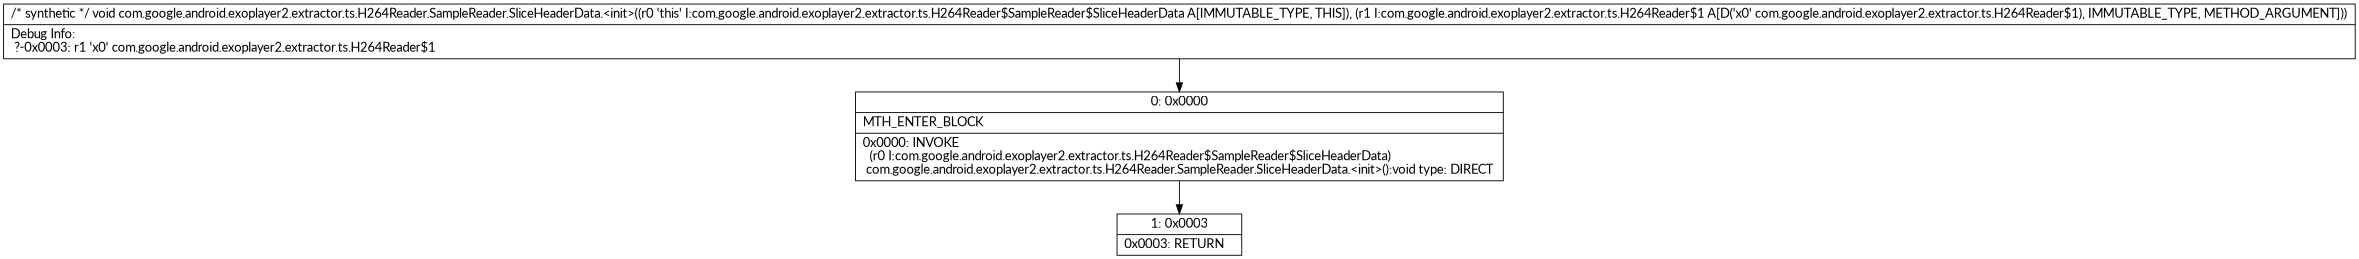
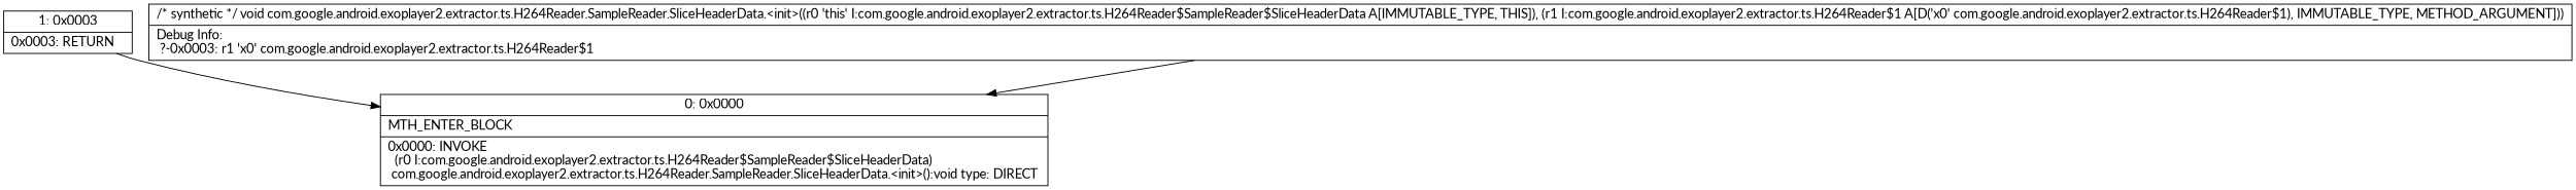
  digraph {
    fontname=Lato
    node [shape=record fontname=Lato]
    edge [fontname=Lato]
    n1 [label="{0\:\ 0x0000|MTH_ENTER_BLOCK\l|0x0000: INVOKE  \l  (r0 I:com.google.android.exoplayer2.extractor.ts.H264Reader$SampleReader$SliceHeaderData)\l com.google.android.exoplayer2.extractor.ts.H264Reader.SampleReader.SliceHeaderData.\<init\>():void type: DIRECT \l}"]
    n2 [label="{1\:\ 0x0003|0x0003: RETURN   \l}"]
    n3 [label="{\/* synthetic *\/ void com.google.android.exoplayer2.extractor.ts.H264Reader.SampleReader.SliceHeaderData.\<init\>((r0 'this' I:com.google.android.exoplayer2.extractor.ts.H264Reader$SampleReader$SliceHeaderData A[IMMUTABLE_TYPE, THIS]), (r1 I:com.google.android.exoplayer2.extractor.ts.H264Reader$1 A[D('x0' com.google.android.exoplayer2.extractor.ts.H264Reader$1), IMMUTABLE_TYPE, METHOD_ARGUMENT]))  | Debug Info:\l  ?\-0x0003: r1 'x0' com.google.android.exoplayer2.extractor.ts.H264Reader$1\l}"]
-   n1 -> n2
+   n2 -> n1
    n3 -> n1
  }
